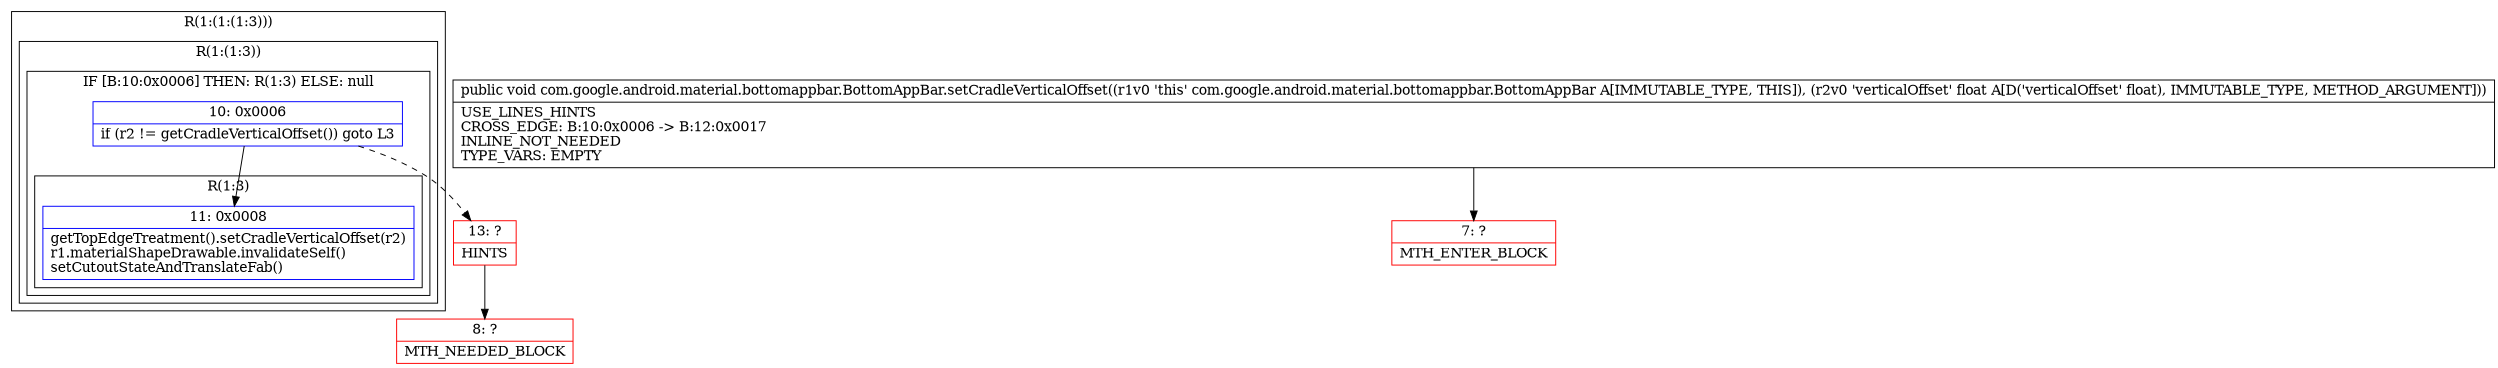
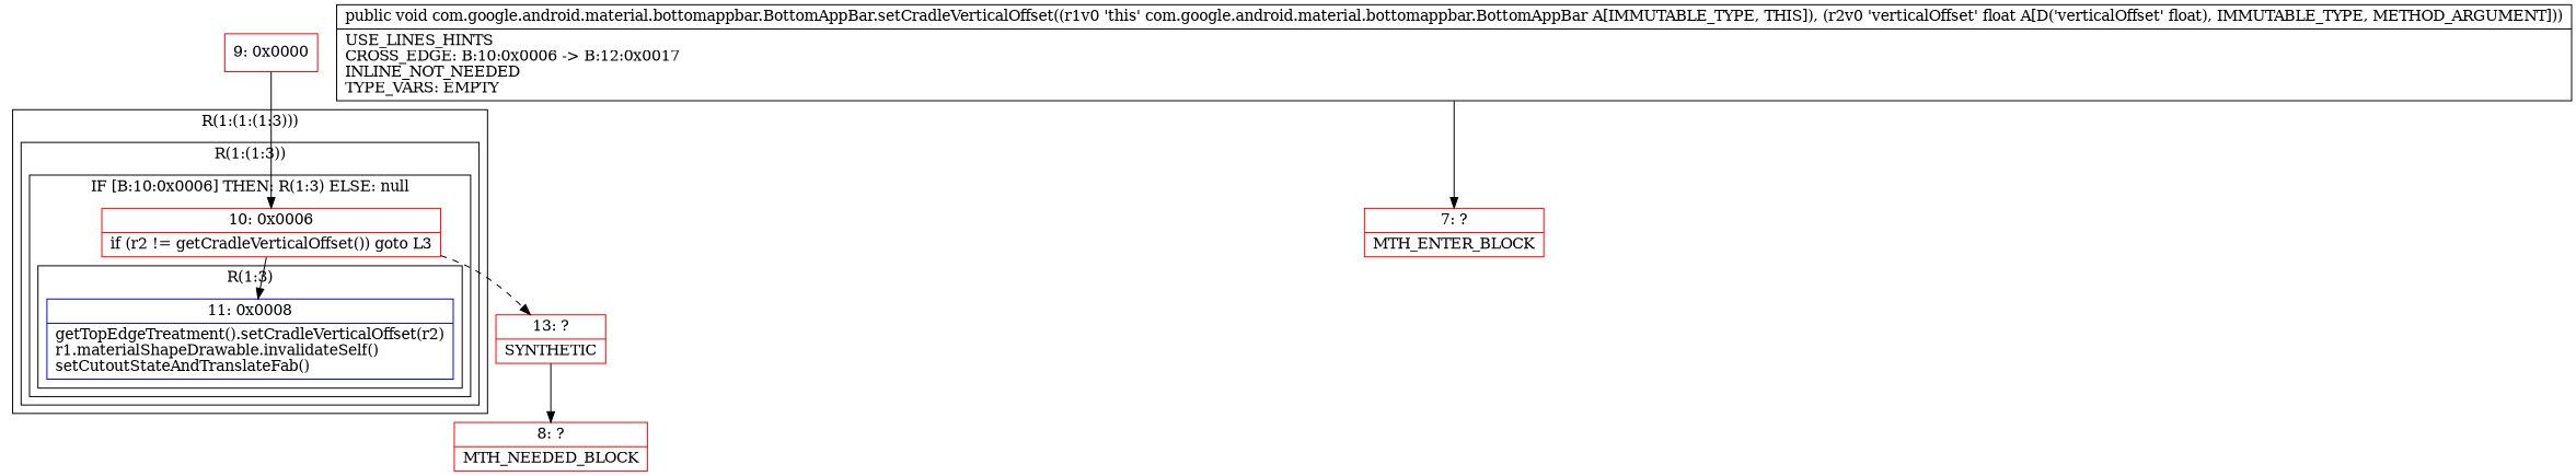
  digraph {
    node [color=red shape=record]
    n1 [color=blue label="{11\:\ 0x0008|getTopEdgeTreatment().setCradleVerticalOffset(r2)\lr1.materialShapeDrawable.invalidateSelf()\lsetCutoutStateAndTranslateFab()\l}"]
-   n2 [color=blue label="{10\:\ 0x0006|if (r2 != getCradleVerticalOffset()) goto L3\l}"]
-   n3 [label="{13\:\ ?|HINTS\l}"]
+   n2 [label="{10\:\ 0x0006|if (r2 != getCradleVerticalOffset()) goto L3\l}"]
+   n3 [label="{13\:\ ?|SYNTHETIC\l}"]
    n4 [label="{8\:\ ?|MTH_NEEDED_BLOCK\l}"]
    n5 [label="{7\:\ ?|MTH_ENTER_BLOCK\l}"]
+   n6 [label="{9\:\ 0x0000}"]
    n7 [label="{public void com.google.android.material.bottomappbar.BottomAppBar.setCradleVerticalOffset((r1v0 'this' com.google.android.material.bottomappbar.BottomAppBar A[IMMUTABLE_TYPE, THIS]), (r2v0 'verticalOffset' float A[D('verticalOffset' float), IMMUTABLE_TYPE, METHOD_ARGUMENT]))  | USE_LINES_HINTS\lCROSS_EDGE: B:10:0x0006 \-\> B:12:0x0017\lINLINE_NOT_NEEDED\lTYPE_VARS: EMPTY\l}" color=""]
    subgraph cluster_1 {
      label="R(1:(1:(1:3)))"
      subgraph cluster_2 {
        label="R(1:(1:3))"
        subgraph cluster_3 {
          label="IF [B:10:0x0006] THEN: R(1:3) ELSE: null"
          n2
          subgraph cluster_4 {
            label="R(1:3)"
            n1
          }
        }
      }
    }
    n2 -> n1
    n2 -> n3 [style=dashed]
    n3 -> n4
+   n6 -> n2
    n7 -> n5
  }
